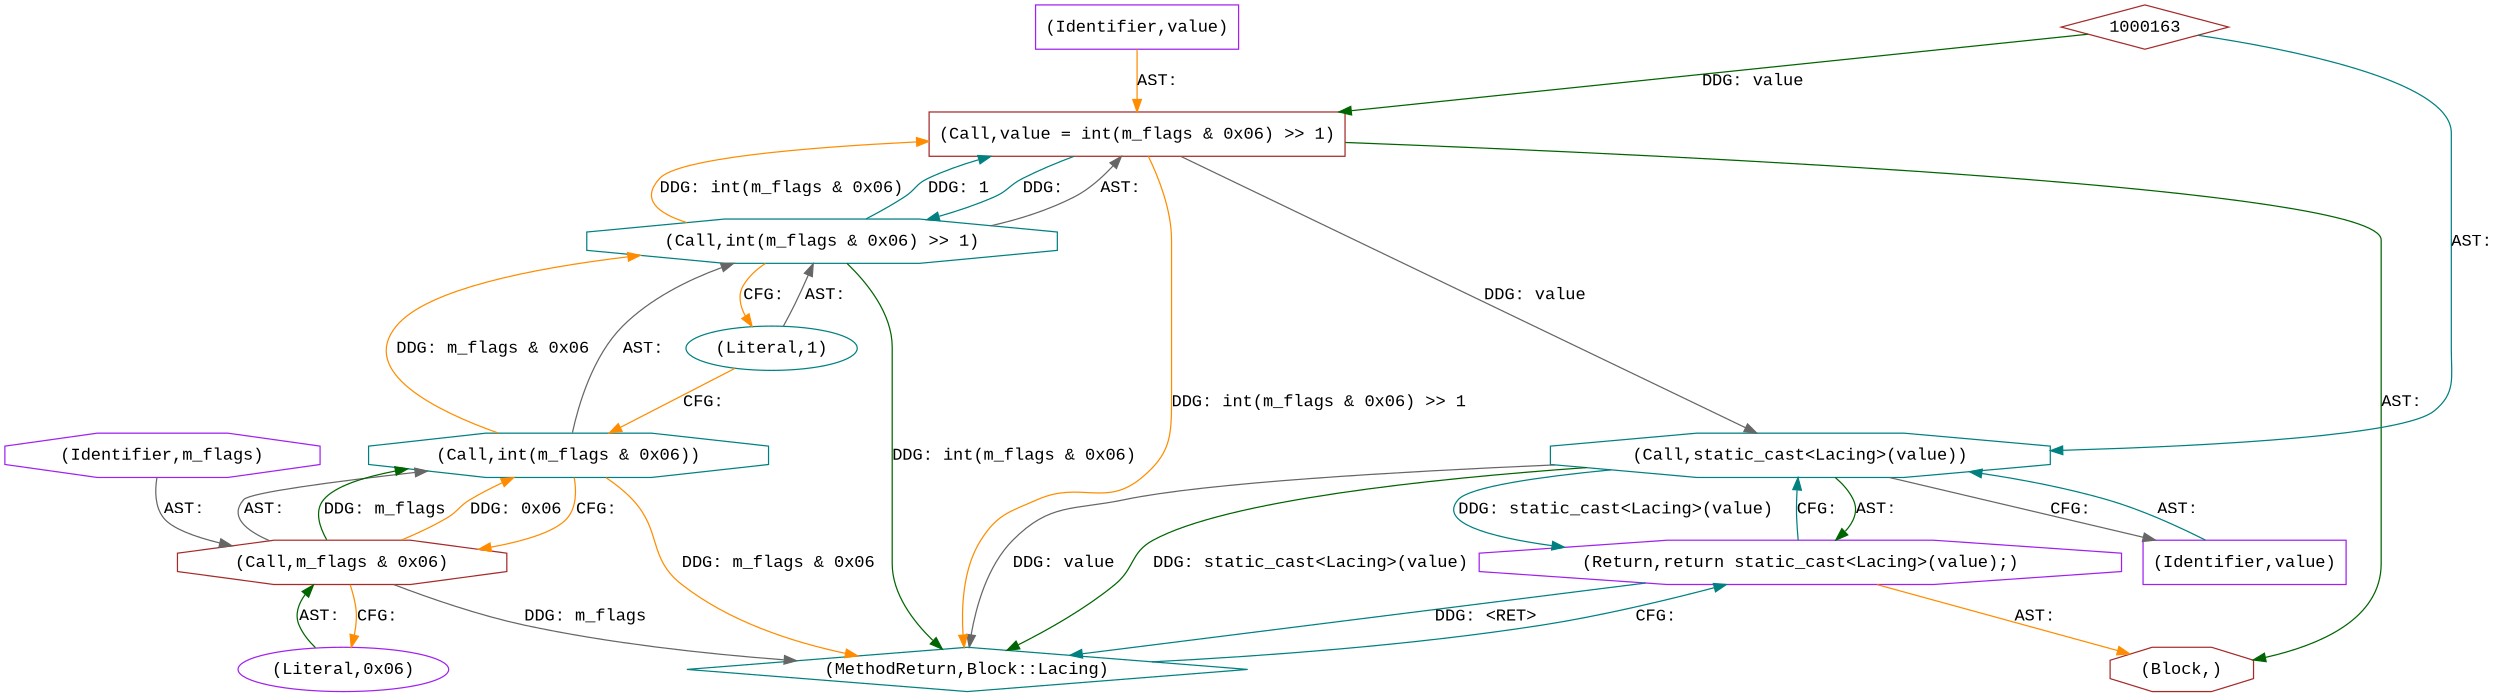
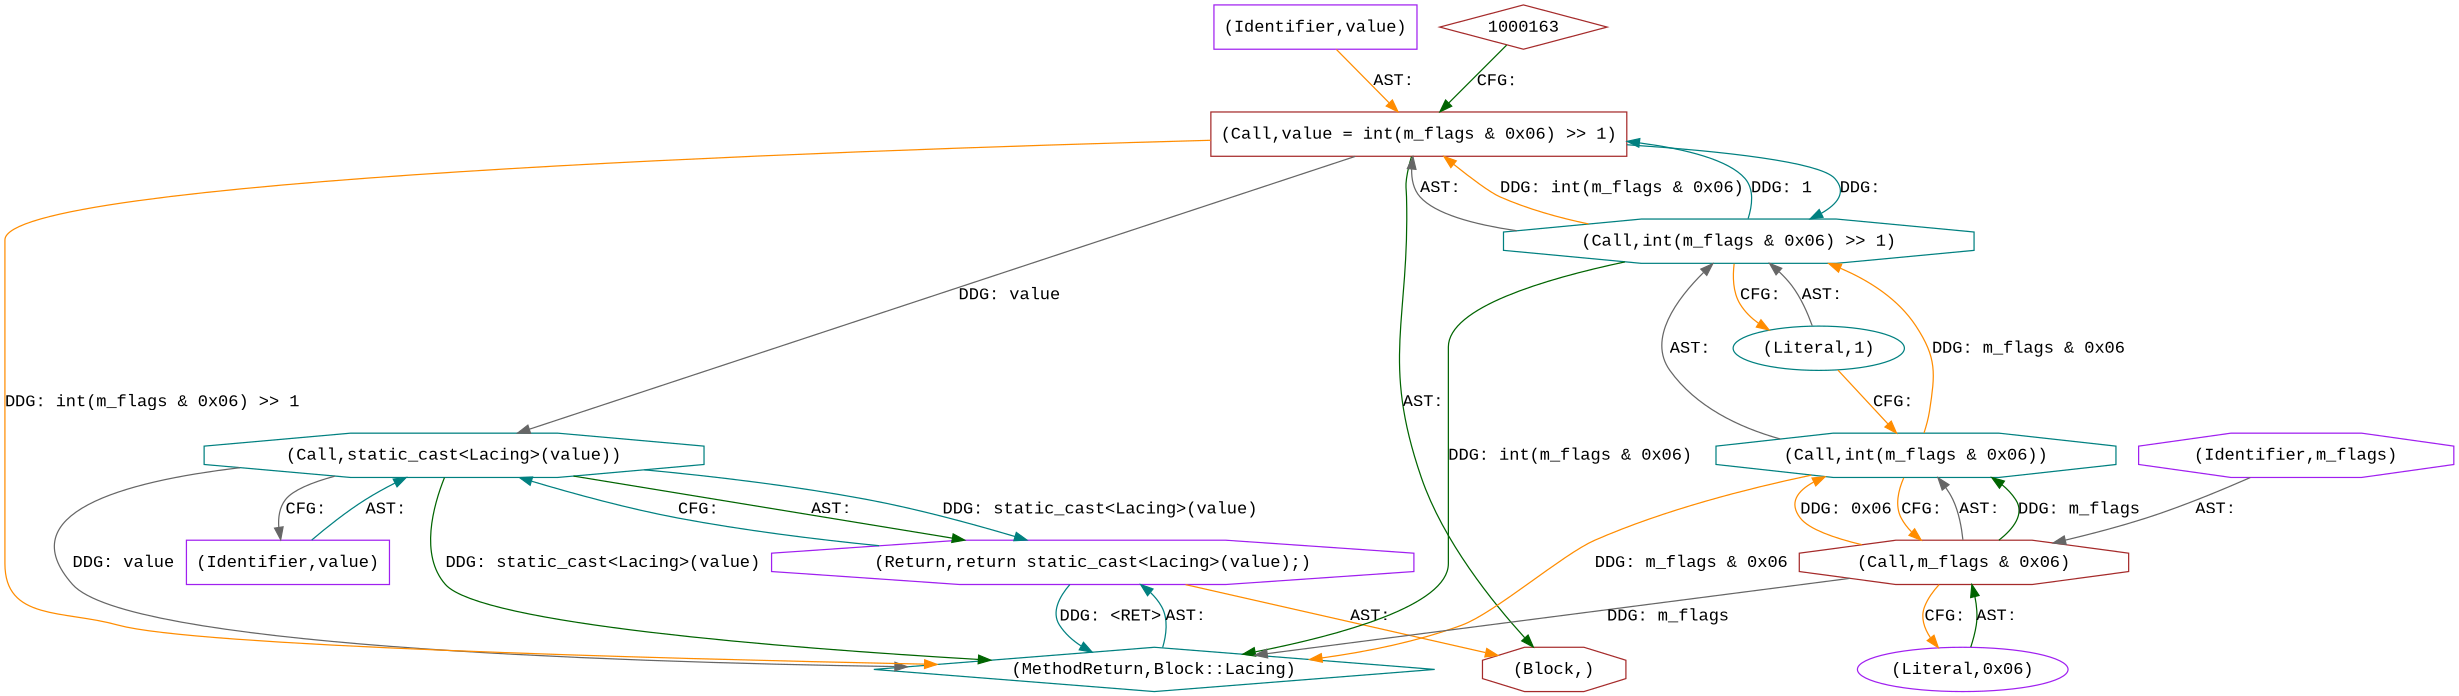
  digraph {
    fontname="Liberation Mono"
    node [color=teal fontname="Liberation Mono" shape=octagon]
    edge [color=darkorange fontname="Liberation Mono"]
    n1 [label="(Call,static_cast<Lacing>(value))"]
    n2 [color=purple label="(Return,return static_cast<Lacing>(value);)"]
    n3 [label="(MethodReturn,Block::Lacing)" shape=diamond]
    n4 [color=purple label="(Identifier,value)" shape=box]
    n5 [color=brown label="(Block,)"]
    n6 [color=brown label="(Call,value = int(m_flags & 0x06) >> 1)" shape=box]
    n7 [label="(Call,int(m_flags & 0x06) >> 1)"]
    n8 [label="(Literal,1)" shape=ellipse]
    n9 [label="(Call,int(m_flags & 0x06))"]
    n10 [color=brown label="(Call,m_flags & 0x06)"]
    n11 [color=purple label="(Literal,0x06)" shape=ellipse]
    n12 [color=purple label="(Identifier,m_flags)"]
    n13 [color=purple label="(Identifier,value)" shape=box]
    n14 [color=brown label=1000163 shape=diamond]
    n1 -> n2 [color=darkgreen label="AST: "]
    n1 -> n2 [color=teal label="DDG: static_cast<Lacing>(value)"]
    n1 -> n3 [color=gray40 label="DDG: value"]
    n1 -> n3 [color=darkgreen label="DDG: static_cast<Lacing>(value)"]
    n1 -> n4 [color=gray40 label="CFG: "]
    n2 -> n1 [color=teal label="CFG: "]
    n2 -> n3 [color=teal label="DDG: <RET>"]
    n2 -> n5 [label="AST: "]
-   n3 -> n2 [color=teal label="CFG: "]
+   n3 -> n2 [color=teal label="AST: "]
    n4 -> n1 [color=teal label="AST: "]
    n6 -> n1 [color=gray40 label="DDG: value"]
    n6 -> n3 [label="DDG: int(m_flags & 0x06) >> 1"]
    n6 -> n5 [color=darkgreen label="AST: "]
    n6 -> n7 [color=teal label="DDG: "]
    n7 -> n3 [color=darkgreen label="DDG: int(m_flags & 0x06)"]
    n7 -> n6 [color=gray40 label="AST: "]
    n7 -> n6 [label="DDG: int(m_flags & 0x06)"]
    n7 -> n6 [color=teal label="DDG: 1"]
    n7 -> n8 [label="CFG: "]
    n8 -> n7 [color=gray40 label="AST: "]
    n8 -> n9 [label="CFG: "]
    n9 -> n3 [label="DDG: m_flags & 0x06"]
    n9 -> n7 [color=gray40 label="AST: "]
    n9 -> n7 [label="DDG: m_flags & 0x06"]
    n9 -> n10 [label="CFG: "]
    n10 -> n3 [color=gray40 label="DDG: m_flags"]
    n10 -> n9 [color=gray40 label="AST: "]
    n10 -> n9 [color=darkgreen label="DDG: m_flags"]
    n10 -> n9 [label="DDG: 0x06"]
    n10 -> n11 [label="CFG: "]
    n11 -> n10 [color=darkgreen label="AST: "]
    n12 -> n10 [color=gray40 label="AST: "]
    n13 -> n6 [label="AST: "]
-   n14 -> n1 [color=teal label="AST: "]
-   n14 -> n6 [color=darkgreen label="DDG: value"]
+   n14 -> n6 [color=darkgreen label="CFG: "]
  }
